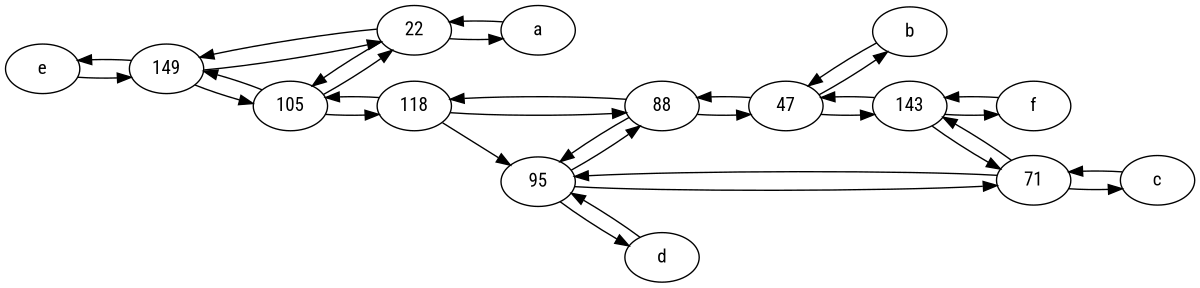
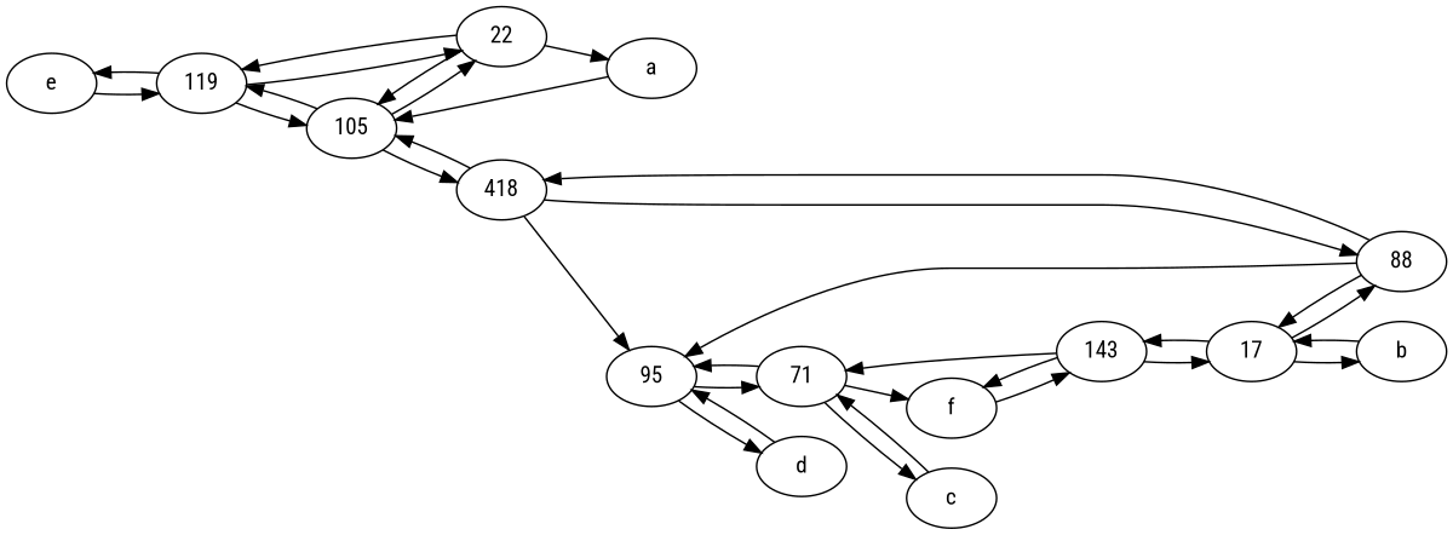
  digraph {
    fontname="Roboto Condensed"
    rankdir=LR
    node [fontname="Roboto Condensed"]
    edge [fontname="Roboto Condensed"]
    e
-   119 [label=149]
+   119
    22
    105
    b
-   47
+   47 [label=17]
    88
    143
    95
-   118
+   118 [label=418]
    71
    f
    a
    d
    c
    e -> 119
    119 -> e
    119 -> 22
    119 -> 105
    22 -> 119
    22 -> 105
    22 -> a
    105 -> 119
    105 -> 22
    105 -> 118
    b -> 47
    47 -> b
    47 -> 88
    47 -> 143
    88 -> 47
    88 -> 95
    88 -> 118
    143 -> 47
    143 -> 71
    143 -> f
-   95 -> 88
    95 -> 71
    95 -> d
    118 -> 105
    118 -> 88
    118 -> 95
-   71 -> 143
+   71 -> f
    71 -> 95
    71 -> c
    f -> 143
-   a -> 22
+   a -> 105
    d -> 95
    c -> 71
  }
